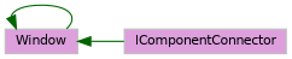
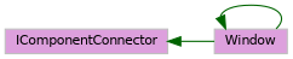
  digraph {
    rankdir=LR
    node [color=grey75 fillcolor=plum fontname=Helvetica fontsize=10 shape=record style=filled]
    edge [color=darkgreen dir=back fontname=Helvetica fontsize=10 labelfontname=Helvetica labelfontsize=10 style=solid]
    n1 [height=0.2 label=IComponentConnector width=0.4]
    n2 [height=0.2 label=Window width=0.4]
-   n2 -> n1
+   n1 -> n2
    n2 -> n2
  }
